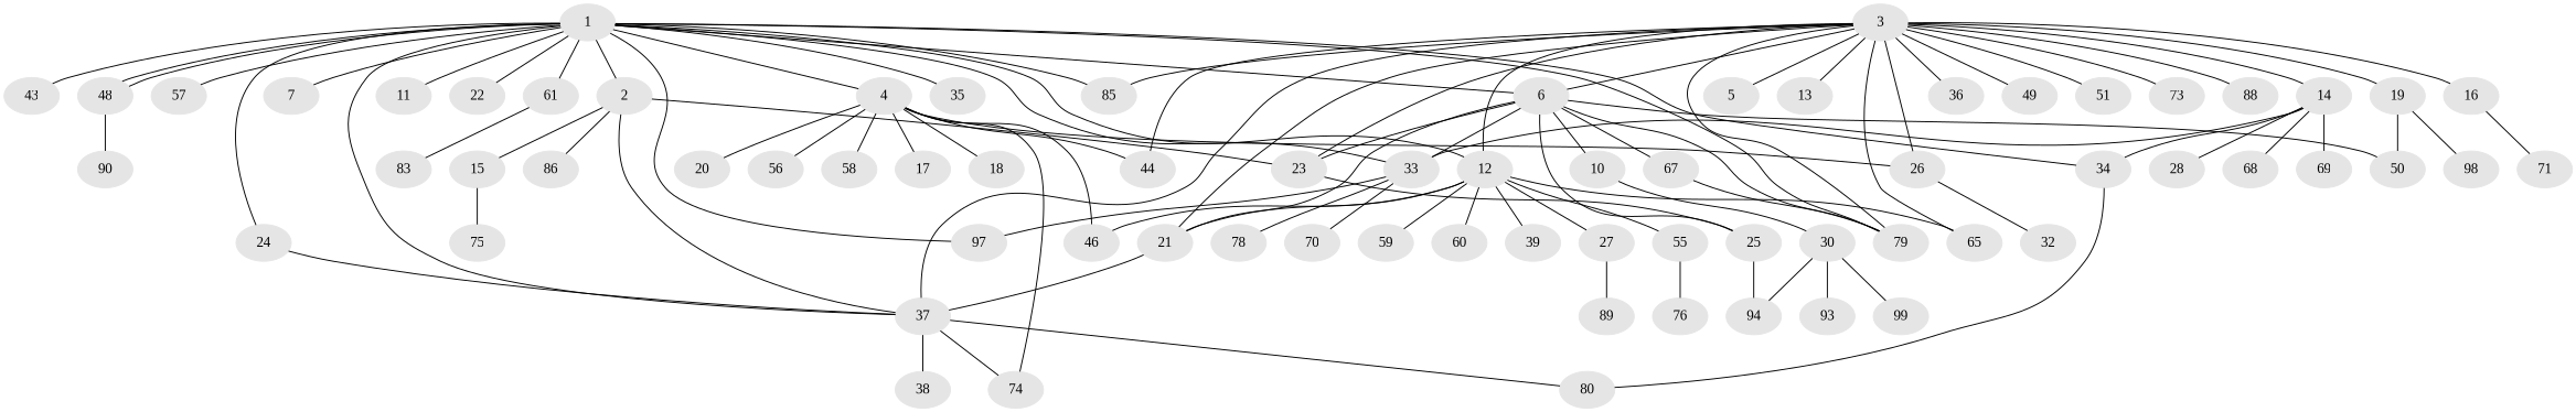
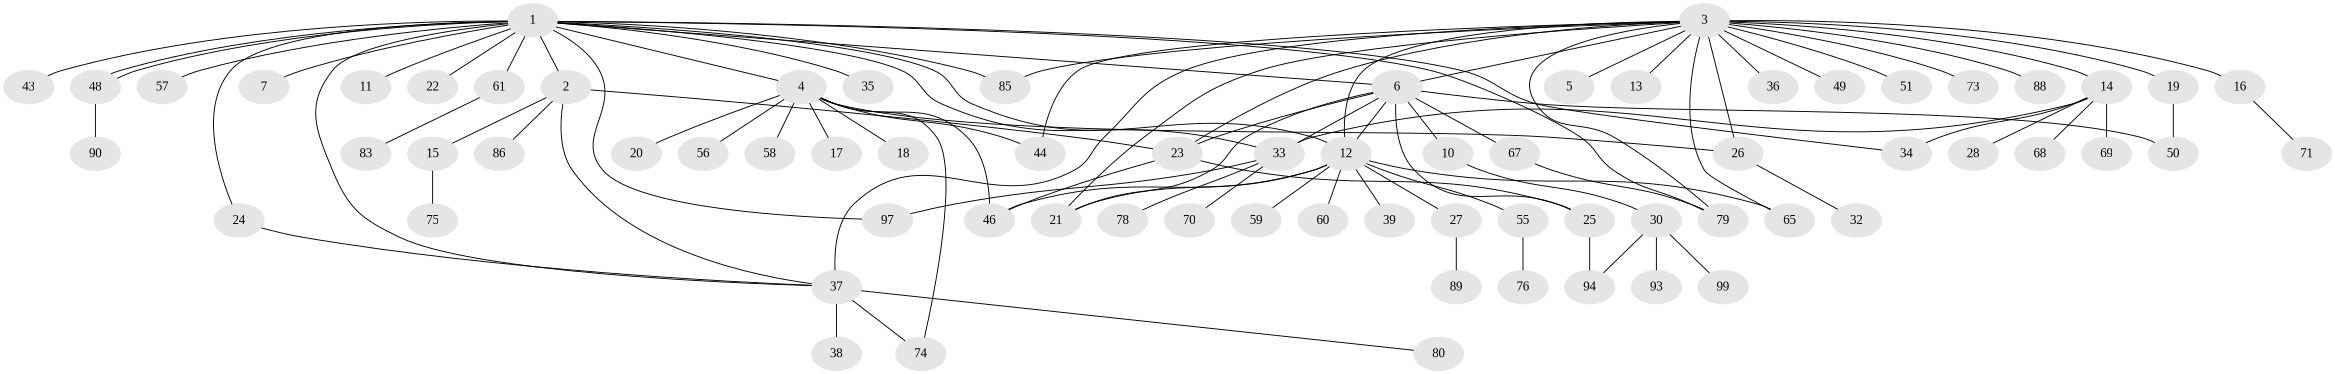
  graph {
    fontname="Liberation Serif"
    node [color=gray90 fontname="Liberation Serif" style=filled]
    edge [fontname="Liberation Serif"]
    1 [super="+42"]
    2 [super="+62"]
    4 [super="+9"]
    6 [super="+29"]
    7
    11
    12 [super="+31"]
    22
    24
    33 [super="+64"]
    34 [super="+53"]
    35 [super="+45"]
    37 [super="+95"]
    43
    48
    57
    61 [super="+63"]
    79
    85
    97
    15
    23 [super="+100"]
    86
    3 [super="+8"]
    5
    13 [super="+40"]
    14 [super="+54"]
    16 [super="+82"]
    19 [super="+52"]
    21
    26 [super="+72"]
    36 [super="+66"]
    44 [super="+92"]
    49
    51
    65
    73
    88
    17
    18
    20
    46
    56
    58 [super="+81"]
    74
    10 [super="+41"]
    25 [super="+47"]
    50
    67
    27 [super="+96"]
    39
    55 [super="+84"]
    59
    60
    70
    78
    80 [super="+91"]
    38
    90
    83
    75
    28
    68
    69
    71
-   98
    32
    30 [super="+77"]
    94
    93
    99
    89
    76
    1 -- 2
    1 -- 4
    1 -- 6
    1 -- 7
    1 -- 11
    1 -- 12
    1 -- 22
    1 -- 24
    1 -- 33
    1 -- 34
    1 -- 35
    1 -- 37
    1 -- 43
    1 -- 48
    1 -- 48
    1 -- 57
    1 -- 61
    1 -- 79
    1 -- 85
    1 -- 97
    2 -- 37
    2 -- 15
    2 -- 23
    2 -- 86
    4 -- 26
    4 -- 44
    4 -- 17
    4 -- 18
    4 -- 20
    4 -- 46
    4 -- 56
    4 -- 58
    4 -- 74
    6 -- 33
-   6 -- 79
+   6 -- 12
    6 -- 23
    6 -- 21
    6 -- 10 [weight=2]
    6 -- 25
    6 -- 50
    6 -- 67
    12 -- 21
    12 -- 65
    12 -- 46
    12 -- 27
    12 -- 39
    12 -- 55
    12 -- 59
    12 -- 60
    24 -- 37
    33 -- 97
    33 -- 70
    33 -- 78
-   34 -- 80
    37 -- 74
    37 -- 80
    37 -- 38
    48 -- 90
    61 -- 83
    15 -- 75
+   23 -- 46
    23 -- 25
    3 -- 6
    3 -- 12
    3 -- 37
    3 -- 79
    3 -- 85
    3 -- 23
    3 -- 5
    3 -- 13
    3 -- 14
    3 -- 16 [weight=2]
    3 -- 19 [weight=2]
    3 -- 21
    3 -- 26
    3 -- 36
    3 -- 44
    3 -- 49
    3 -- 51
    3 -- 65
    3 -- 73
    3 -- 88
    14 -- 33
    14 -- 34
    14 -- 28
    14 -- 68
    14 -- 69
    16 -- 71
    19 -- 50
-   19 -- 98
-   21 -- 37
    26 -- 32
    10 -- 30
    25 -- 94
    67 -- 79
    27 -- 89
    55 -- 76
    30 -- 94
    30 -- 93
    30 -- 99
  }
